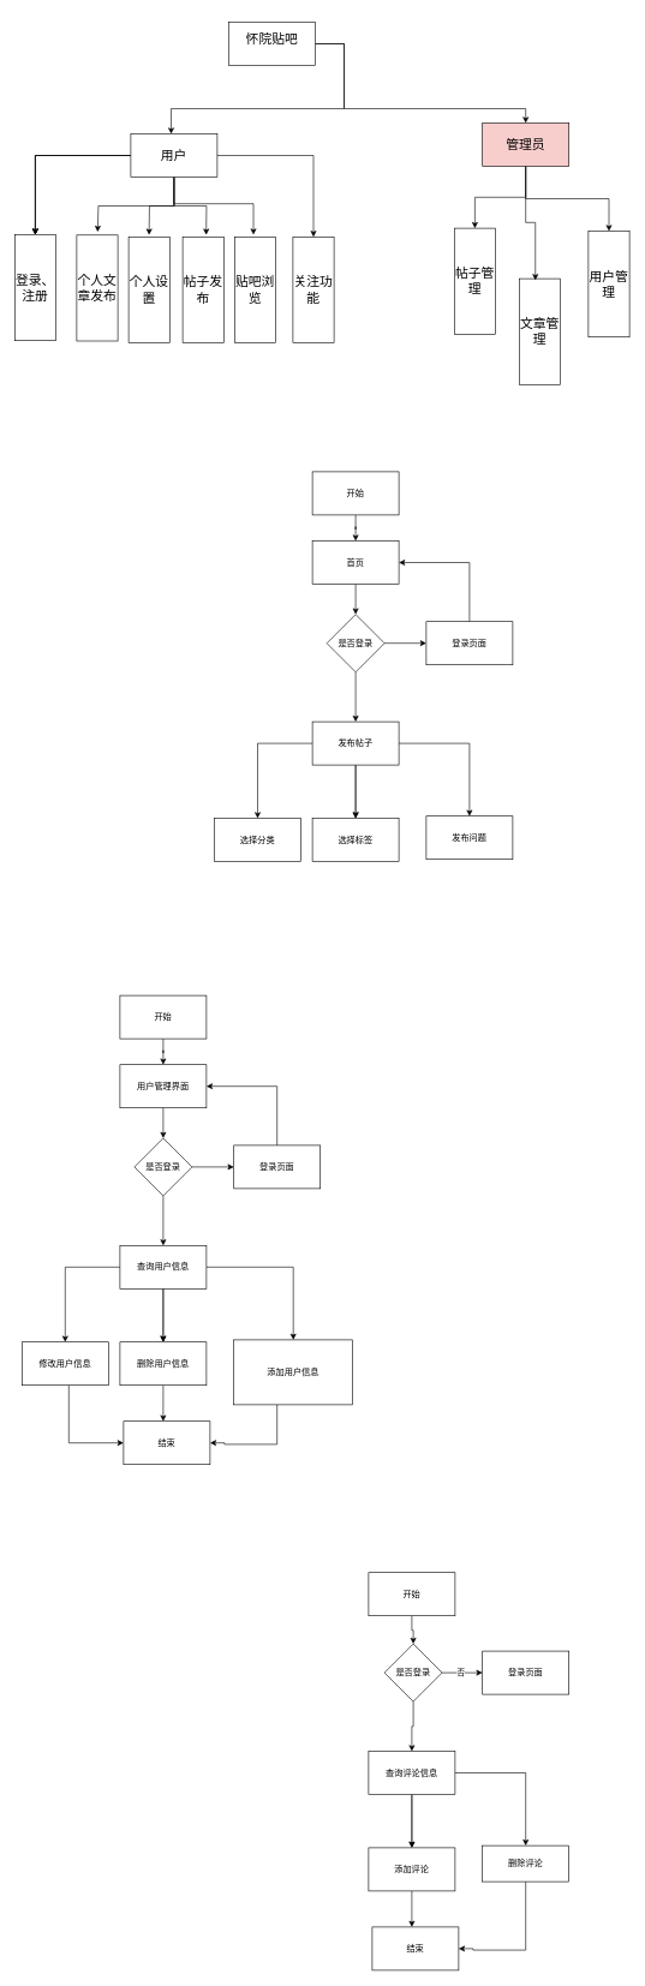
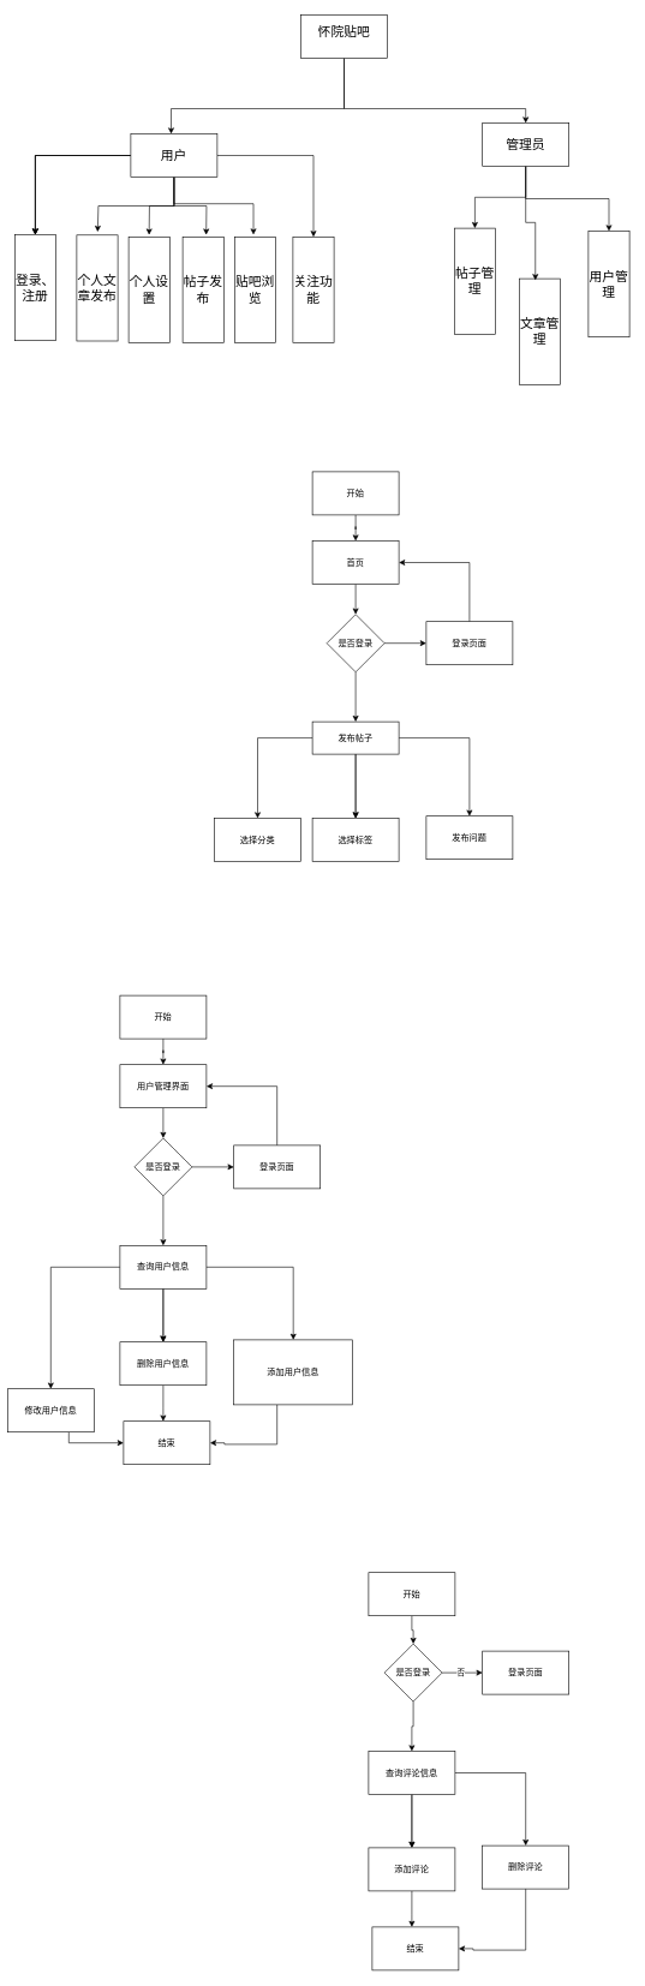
  <mxCell id="0" />
  <mxCell id="1" parent="0" />
  <mxCell id="2" value="" style="edgeStyle=orthogonalEdgeStyle;rounded=0;orthogonalLoop=1;jettySize=auto;html=1;" parent="1" source="4" target="13" edge="1"><mxGeometry relative="1" as="geometry"><Array as="points"><mxPoint x="477" y="150" /><mxPoint x="237" y="150" /></Array></mxGeometry></mxCell>
  <mxCell id="3" value="" style="edgeStyle=orthogonalEdgeStyle;rounded=0;orthogonalLoop=1;jettySize=auto;html=1;" parent="1" source="4" target="16" edge="1"><mxGeometry relative="1" as="geometry"><Array as="points"><mxPoint x="477" y="150" /><mxPoint x="729" y="150" /></Array></mxGeometry></mxCell>
- <mxCell id="4" value="&lt;font style=&quot;font-size: 18px;&quot;&gt;怀院贴吧&lt;/font&gt;&lt;div&gt;&lt;br&gt;&lt;/div&gt;" style="rounded=0;whiteSpace=wrap;html=1;" parent="1" vertex="1"><mxGeometry x="317" y="30" width="120" height="60" as="geometry" /></mxCell>
+ <mxCell id="4" value="&lt;font style=&quot;font-size: 18px;&quot;&gt;怀院贴吧&lt;/font&gt;&lt;div&gt;&lt;br&gt;&lt;/div&gt;" style="rounded=0;whiteSpace=wrap;html=1;" parent="1" vertex="1"><mxGeometry x="417" y="20" width="120" height="60" as="geometry" /></mxCell>
  <mxCell id="5" value="" style="edgeStyle=orthogonalEdgeStyle;rounded=0;orthogonalLoop=1;jettySize=auto;html=1;" parent="1" source="13" target="17" edge="1"><mxGeometry relative="1" as="geometry" /></mxCell>
  <mxCell id="6" value="" style="edgeStyle=orthogonalEdgeStyle;rounded=0;orthogonalLoop=1;jettySize=auto;html=1;" parent="1" source="13" target="17" edge="1"><mxGeometry relative="1" as="geometry" /></mxCell>
  <mxCell id="7" value="" style="edgeStyle=orthogonalEdgeStyle;rounded=0;orthogonalLoop=1;jettySize=auto;html=1;" parent="1" source="13" target="17" edge="1"><mxGeometry relative="1" as="geometry" /></mxCell>
  <mxCell id="8" value="" style="edgeStyle=orthogonalEdgeStyle;rounded=0;orthogonalLoop=1;jettySize=auto;html=1;" parent="1" source="13" edge="1"><mxGeometry relative="1" as="geometry"><mxPoint x="135" y="321" as="targetPoint" /><Array as="points"><mxPoint x="241" y="285" /><mxPoint x="136" y="285" /></Array></mxGeometry></mxCell>
  <mxCell id="9" style="edgeStyle=orthogonalEdgeStyle;rounded=0;orthogonalLoop=1;jettySize=auto;html=1;" parent="1" source="13" edge="1"><mxGeometry relative="1" as="geometry"><mxPoint x="206.4" y="325.2" as="targetPoint" /></mxGeometry></mxCell>
  <mxCell id="10" style="edgeStyle=orthogonalEdgeStyle;rounded=0;orthogonalLoop=1;jettySize=auto;html=1;" parent="1" source="13" edge="1"><mxGeometry relative="1" as="geometry"><mxPoint x="285.6" y="325.2" as="targetPoint" /></mxGeometry></mxCell>
  <mxCell id="11" style="edgeStyle=orthogonalEdgeStyle;rounded=0;orthogonalLoop=1;jettySize=auto;html=1;" parent="1" edge="1"><mxGeometry relative="1" as="geometry"><mxPoint x="351.2" y="325" as="targetPoint" /><mxPoint x="301" y="213.2" as="sourcePoint" /><Array as="points"><mxPoint x="241" y="213" /><mxPoint x="241" y="282" /><mxPoint x="351" y="282" /></Array></mxGeometry></mxCell>
  <mxCell id="12" style="edgeStyle=orthogonalEdgeStyle;rounded=0;orthogonalLoop=1;jettySize=auto;html=1;entryX=0.5;entryY=0;entryDx=0;entryDy=0;" parent="1" source="13" target="22" edge="1"><mxGeometry relative="1" as="geometry" /></mxCell>
  <mxCell id="13" value="&lt;div&gt;&lt;span style=&quot;font-size: 18px;&quot;&gt;用户&lt;/span&gt;&lt;/div&gt;" style="rounded=0;whiteSpace=wrap;html=1;" parent="1" vertex="1"><mxGeometry x="181" y="185" width="120" height="60" as="geometry" /></mxCell>
  <mxCell id="14" style="edgeStyle=orthogonalEdgeStyle;rounded=0;orthogonalLoop=1;jettySize=auto;html=1;" parent="1" source="16" target="23" edge="1"><mxGeometry relative="1" as="geometry" /></mxCell>
  <mxCell id="15" style="edgeStyle=orthogonalEdgeStyle;rounded=0;orthogonalLoop=1;jettySize=auto;html=1;entryX=0.5;entryY=0;entryDx=0;entryDy=0;" parent="1" source="16" target="25" edge="1"><mxGeometry relative="1" as="geometry"><Array as="points"><mxPoint x="729" y="275" /><mxPoint x="845" y="275" /></Array></mxGeometry></mxCell>
- <mxCell id="16" value="&lt;div&gt;&lt;span style=&quot;font-size: 18px;&quot;&gt;管理员&lt;/span&gt;&lt;/div&gt;" style="rounded=0;whiteSpace=wrap;html=1;fillColor=#f8cecc;" parent="1" vertex="1"><mxGeometry x="669" y="170" width="120" height="60" as="geometry" /></mxCell>
+ <mxCell id="16" value="&lt;div&gt;&lt;span style=&quot;font-size: 18px;&quot;&gt;管理员&lt;/span&gt;&lt;/div&gt;" style="rounded=0;whiteSpace=wrap;html=1;" parent="1" vertex="1"><mxGeometry x="669" y="170" width="120" height="60" as="geometry" /></mxCell>
  <mxCell id="17" value="&lt;span style=&quot;font-size: 18px;&quot;&gt;登录、注册&lt;/span&gt;" style="rounded=0;whiteSpace=wrap;html=1;" parent="1" vertex="1"><mxGeometry x="20" y="325" width="57" height="147" as="geometry" /></mxCell>
  <mxCell id="18" value="&lt;font style=&quot;font-size: 18px;&quot;&gt;贴吧浏览&lt;/font&gt;" style="rounded=0;whiteSpace=wrap;html=1;" parent="1" vertex="1"><mxGeometry x="325" y="328" width="57" height="147" as="geometry" /></mxCell>
  <mxCell id="19" value="&lt;font style=&quot;font-size: 18px;&quot;&gt;个人文章发布&lt;/font&gt;" style="rounded=0;whiteSpace=wrap;html=1;" parent="1" vertex="1"><mxGeometry x="106" y="325.5" width="57" height="147" as="geometry" /></mxCell>
  <mxCell id="20" value="&lt;font style=&quot;font-size: 18px;&quot;&gt;个人设置&lt;/font&gt;" style="rounded=0;whiteSpace=wrap;html=1;" parent="1" vertex="1"><mxGeometry x="178" y="328" width="57" height="147" as="geometry" /></mxCell>
  <mxCell id="21" value="&lt;font style=&quot;font-size: 18px;&quot;&gt;帖子发布&lt;/font&gt;" style="rounded=0;whiteSpace=wrap;html=1;" parent="1" vertex="1"><mxGeometry x="253" y="328" width="57" height="147" as="geometry" /></mxCell>
  <mxCell id="22" value="&lt;font style=&quot;font-size: 18px;&quot;&gt;关注功能&lt;/font&gt;" style="rounded=0;whiteSpace=wrap;html=1;" parent="1" vertex="1"><mxGeometry x="406" y="328" width="57" height="147" as="geometry" /></mxCell>
  <mxCell id="23" value="&lt;font style=&quot;font-size: 18px;&quot;&gt;帖子管理&lt;/font&gt;" style="rounded=0;whiteSpace=wrap;html=1;" parent="1" vertex="1"><mxGeometry x="630" y="316" width="57" height="147" as="geometry" /></mxCell>
  <mxCell id="24" value="&lt;span style=&quot;font-size: 18px;&quot;&gt;文章管理&lt;/span&gt;" style="rounded=0;whiteSpace=wrap;html=1;" parent="1" vertex="1"><mxGeometry x="720" y="386" width="57" height="147" as="geometry" /></mxCell>
  <mxCell id="25" value="&lt;span style=&quot;font-size: 18px;&quot;&gt;用户管理&lt;/span&gt;" style="rounded=0;whiteSpace=wrap;html=1;" parent="1" vertex="1"><mxGeometry x="816" y="320" width="57" height="147" as="geometry" /></mxCell>
  <mxCell id="26" style="edgeStyle=orthogonalEdgeStyle;rounded=0;orthogonalLoop=1;jettySize=auto;html=1;entryX=0.393;entryY=0.014;entryDx=0;entryDy=0;entryPerimeter=0;" parent="1" source="16" target="24" edge="1"><mxGeometry relative="1" as="geometry" /></mxCell>
  <mxCell id="27" value="" style="edgeStyle=orthogonalEdgeStyle;rounded=0;orthogonalLoop=1;jettySize=auto;html=1;" parent="1" source="28" target="30" edge="1"><mxGeometry relative="1" as="geometry" /></mxCell>
  <mxCell id="28" value="开始" style="rounded=0;whiteSpace=wrap;html=1;flipH=1;flipV=0;" parent="1" vertex="1"><mxGeometry x="433" y="654" width="120" height="60" as="geometry" /></mxCell>
  <mxCell id="29" value="" style="edgeStyle=orthogonalEdgeStyle;rounded=0;orthogonalLoop=1;jettySize=auto;html=1;" parent="1" source="30" target="33" edge="1"><mxGeometry relative="1" as="geometry" /></mxCell>
  <mxCell id="30" value="首页" style="whiteSpace=wrap;html=1;rounded=0;flipH=0;flipV=0;direction=east;" parent="1" vertex="1"><mxGeometry x="433" y="750" width="120" height="60" as="geometry" /></mxCell>
  <mxCell id="31" value="" style="edgeStyle=orthogonalEdgeStyle;rounded=0;orthogonalLoop=1;jettySize=auto;html=1;" parent="1" source="33" target="38" edge="1"><mxGeometry relative="1" as="geometry" /></mxCell>
  <mxCell id="32" value="" style="edgeStyle=orthogonalEdgeStyle;rounded=0;orthogonalLoop=1;jettySize=auto;html=1;" parent="1" source="33" target="43" edge="1"><mxGeometry relative="1" as="geometry" /></mxCell>
  <mxCell id="33" value="是否登录" style="rhombus;whiteSpace=wrap;html=1;rounded=0;flipH=0;flipV=0;direction=east;" parent="1" vertex="1"><mxGeometry x="453" y="852" width="80" height="80" as="geometry" /></mxCell>
  <mxCell id="34" value="" style="edgeStyle=orthogonalEdgeStyle;rounded=0;orthogonalLoop=1;jettySize=auto;html=1;" parent="1" source="38" target="39" edge="1"><mxGeometry relative="1" as="geometry" /></mxCell>
  <mxCell id="35" value="" style="edgeStyle=orthogonalEdgeStyle;rounded=0;orthogonalLoop=1;jettySize=auto;html=1;" parent="1" source="38" target="40" edge="1"><mxGeometry relative="1" as="geometry" /></mxCell>
  <mxCell id="36" value="" style="edgeStyle=orthogonalEdgeStyle;rounded=0;orthogonalLoop=1;jettySize=auto;html=1;" parent="1" source="38" target="40" edge="1"><mxGeometry relative="1" as="geometry" /></mxCell>
  <mxCell id="37" style="edgeStyle=orthogonalEdgeStyle;rounded=0;orthogonalLoop=1;jettySize=auto;html=1;" parent="1" source="38" target="41" edge="1"><mxGeometry relative="1" as="geometry" /></mxCell>
- <mxCell id="38" value="发布帖子" style="whiteSpace=wrap;html=1;rounded=0;flipH=0;flipV=0;direction=east;" parent="1" vertex="1"><mxGeometry x="433" y="1001" width="120" height="60" as="geometry" /></mxCell>
+ <mxCell id="38" value="发布帖子" style="whiteSpace=wrap;html=1;rounded=0;flipH=0;flipV=0;direction=east;" parent="1" vertex="1"><mxGeometry x="433" y="1001" width="120" height="45" as="geometry" /></mxCell>
  <mxCell id="39" value="选择分类" style="whiteSpace=wrap;html=1;rounded=0;flipH=1;flipV=0;" parent="1" vertex="1"><mxGeometry x="297" y="1135" width="120" height="60" as="geometry" /></mxCell>
  <mxCell id="40" value="选择标签" style="whiteSpace=wrap;html=1;rounded=0;flipH=1;flipV=0;" parent="1" vertex="1"><mxGeometry x="433" y="1135" width="120" height="60" as="geometry" /></mxCell>
  <mxCell id="41" value="发布问题" style="rounded=0;whiteSpace=wrap;html=1;flipH=1;flipV=0;" parent="1" vertex="1"><mxGeometry x="591" y="1132" width="120" height="60" as="geometry" /></mxCell>
  <mxCell id="42" style="edgeStyle=orthogonalEdgeStyle;rounded=0;orthogonalLoop=1;jettySize=auto;html=1;entryX=1;entryY=0.5;entryDx=0;entryDy=0;" parent="1" source="43" target="30" edge="1"><mxGeometry relative="1" as="geometry"><Array as="points"><mxPoint x="651" y="780" /></Array></mxGeometry></mxCell>
  <mxCell id="43" value="登录页面" style="whiteSpace=wrap;html=1;rounded=0;flipH=0;flipV=0;direction=east;" parent="1" vertex="1"><mxGeometry x="591" y="862" width="120" height="60" as="geometry" /></mxCell>
  <mxCell id="44" value="" style="edgeStyle=orthogonalEdgeStyle;rounded=0;orthogonalLoop=1;jettySize=auto;html=1;" edge="1" parent="1" source="45" target="47"><mxGeometry relative="1" as="geometry" /></mxCell>
  <mxCell id="45" value="开始" style="rounded=0;whiteSpace=wrap;html=1;flipH=1;flipV=0;" vertex="1" parent="1"><mxGeometry x="166" y="1381" width="120" height="60" as="geometry" /></mxCell>
  <mxCell id="46" value="" style="edgeStyle=orthogonalEdgeStyle;rounded=0;orthogonalLoop=1;jettySize=auto;html=1;" edge="1" parent="1" source="47" target="50"><mxGeometry relative="1" as="geometry" /></mxCell>
  <mxCell id="47" value="用户管理界面" style="whiteSpace=wrap;html=1;rounded=0;flipH=0;flipV=0;direction=east;" vertex="1" parent="1"><mxGeometry x="166" y="1477" width="120" height="60" as="geometry" /></mxCell>
  <mxCell id="48" value="" style="edgeStyle=orthogonalEdgeStyle;rounded=0;orthogonalLoop=1;jettySize=auto;html=1;" edge="1" parent="1" source="50" target="55"><mxGeometry relative="1" as="geometry" /></mxCell>
  <mxCell id="49" value="" style="edgeStyle=orthogonalEdgeStyle;rounded=0;orthogonalLoop=1;jettySize=auto;html=1;" edge="1" parent="1" source="50" target="63"><mxGeometry relative="1" as="geometry" /></mxCell>
  <mxCell id="50" value="是否登录" style="rhombus;whiteSpace=wrap;html=1;rounded=0;flipH=0;flipV=0;direction=east;" vertex="1" parent="1"><mxGeometry x="186" y="1579" width="80" height="80" as="geometry" /></mxCell>
  <mxCell id="51" value="" style="edgeStyle=orthogonalEdgeStyle;rounded=0;orthogonalLoop=1;jettySize=auto;html=1;" edge="1" parent="1" source="55" target="57"><mxGeometry relative="1" as="geometry" /></mxCell>
  <mxCell id="52" value="" style="edgeStyle=orthogonalEdgeStyle;rounded=0;orthogonalLoop=1;jettySize=auto;html=1;" edge="1" parent="1" source="55" target="59"><mxGeometry relative="1" as="geometry" /></mxCell>
  <mxCell id="53" value="" style="edgeStyle=orthogonalEdgeStyle;rounded=0;orthogonalLoop=1;jettySize=auto;html=1;" edge="1" parent="1" source="55" target="59"><mxGeometry relative="1" as="geometry" /></mxCell>
  <mxCell id="54" style="edgeStyle=orthogonalEdgeStyle;rounded=0;orthogonalLoop=1;jettySize=auto;html=1;" edge="1" parent="1" source="55" target="61"><mxGeometry relative="1" as="geometry" /></mxCell>
  <mxCell id="55" value="查询用户信息" style="whiteSpace=wrap;html=1;rounded=0;flipH=0;flipV=0;direction=east;" vertex="1" parent="1"><mxGeometry x="166" y="1728" width="120" height="60" as="geometry" /></mxCell>
  <mxCell id="56" style="edgeStyle=orthogonalEdgeStyle;rounded=0;orthogonalLoop=1;jettySize=auto;html=1;" edge="1" parent="1" source="57" target="64"><mxGeometry relative="1" as="geometry"><Array as="points"><mxPoint x="95" y="2002" /></Array></mxGeometry></mxCell>
- <mxCell id="57" value="修改用户信息" style="whiteSpace=wrap;html=1;rounded=0;flipH=1;flipV=0;" vertex="1" parent="1"><mxGeometry x="30" y="1862" width="120" height="60" as="geometry" /></mxCell>
+ <mxCell id="57" value="修改用户信息" style="whiteSpace=wrap;html=1;rounded=0;flipH=1;flipV=0;" vertex="1" parent="1"><mxGeometry x="10" y="1927" width="120" height="60" as="geometry" /></mxCell>
  <mxCell id="58" value="" style="edgeStyle=orthogonalEdgeStyle;rounded=0;orthogonalLoop=1;jettySize=auto;html=1;" edge="1" parent="1" source="59" target="64"><mxGeometry relative="1" as="geometry"><Array as="points"><mxPoint x="226" y="1954" /><mxPoint x="226" y="1954" /></Array></mxGeometry></mxCell>
  <mxCell id="59" value="删除用户信息" style="whiteSpace=wrap;html=1;rounded=0;flipH=1;flipV=0;" vertex="1" parent="1"><mxGeometry x="166" y="1862" width="120" height="60" as="geometry" /></mxCell>
  <mxCell id="60" style="edgeStyle=orthogonalEdgeStyle;rounded=0;orthogonalLoop=1;jettySize=auto;html=1;entryX=1;entryY=0.5;entryDx=0;entryDy=0;" edge="1" parent="1" source="61" target="64"><mxGeometry relative="1" as="geometry"><Array as="points"><mxPoint x="384" y="2004" /><mxPoint x="311" y="2004" /><mxPoint x="311" y="2002" /></Array></mxGeometry></mxCell>
  <mxCell id="61" value="添加用户信息" style="rounded=0;whiteSpace=wrap;html=1;flipH=1;flipV=0;" vertex="1" parent="1"><mxGeometry x="324" y="1859" width="165" height="90" as="geometry" /></mxCell>
  <mxCell id="62" style="edgeStyle=orthogonalEdgeStyle;rounded=0;orthogonalLoop=1;jettySize=auto;html=1;entryX=1;entryY=0.5;entryDx=0;entryDy=0;" edge="1" parent="1" source="63" target="47"><mxGeometry relative="1" as="geometry"><Array as="points"><mxPoint x="384" y="1507" /></Array></mxGeometry></mxCell>
  <mxCell id="63" value="登录页面" style="whiteSpace=wrap;html=1;rounded=0;flipH=0;flipV=0;direction=east;" vertex="1" parent="1"><mxGeometry x="324" y="1589" width="120" height="60" as="geometry" /></mxCell>
  <mxCell id="64" value="结束" style="rounded=0;whiteSpace=wrap;html=1;" vertex="1" parent="1"><mxGeometry x="171" y="1972" width="120" height="60" as="geometry" /></mxCell>
  <mxCell id="65" value="" style="edgeStyle=orthogonalEdgeStyle;rounded=0;orthogonalLoop=1;jettySize=auto;html=1;" edge="1" parent="1" source="66" target="70"><mxGeometry relative="1" as="geometry" /></mxCell>
  <mxCell id="66" value="开始" style="rounded=0;whiteSpace=wrap;html=1;flipH=1;flipV=0;" vertex="1" parent="1"><mxGeometry x="511" y="2182" width="120" height="60" as="geometry" /></mxCell>
  <mxCell id="67" value="" style="edgeStyle=orthogonalEdgeStyle;rounded=0;orthogonalLoop=1;jettySize=auto;html=1;" edge="1" parent="1" source="70" target="74"><mxGeometry relative="1" as="geometry" /></mxCell>
  <mxCell id="68" value="" style="edgeStyle=orthogonalEdgeStyle;rounded=0;orthogonalLoop=1;jettySize=auto;html=1;" edge="1" parent="1" source="70" target="79"><mxGeometry relative="1" as="geometry" /></mxCell>
  <mxCell id="69" value="否" style="edgeLabel;html=1;align=center;verticalAlign=middle;resizable=0;points=[];" vertex="1" connectable="0" parent="68"><mxGeometry x="-0.111" y="1" relative="1" as="geometry"><mxPoint as="offset" /></mxGeometry></mxCell>
  <mxCell id="70" value="是否登录" style="rhombus;whiteSpace=wrap;html=1;rounded=0;flipH=0;flipV=0;direction=east;" vertex="1" parent="1"><mxGeometry x="533" y="2281" width="80" height="80" as="geometry" /></mxCell>
  <mxCell id="71" value="" style="edgeStyle=orthogonalEdgeStyle;rounded=0;orthogonalLoop=1;jettySize=auto;html=1;" edge="1" parent="1" source="74" target="76"><mxGeometry relative="1" as="geometry" /></mxCell>
  <mxCell id="72" value="" style="edgeStyle=orthogonalEdgeStyle;rounded=0;orthogonalLoop=1;jettySize=auto;html=1;" edge="1" parent="1" source="74" target="76"><mxGeometry relative="1" as="geometry" /></mxCell>
  <mxCell id="73" style="edgeStyle=orthogonalEdgeStyle;rounded=0;orthogonalLoop=1;jettySize=auto;html=1;" edge="1" parent="1" source="74" target="78"><mxGeometry relative="1" as="geometry" /></mxCell>
  <mxCell id="74" value="查询评论信息" style="whiteSpace=wrap;html=1;rounded=0;flipH=0;flipV=0;direction=east;" vertex="1" parent="1"><mxGeometry x="511" y="2430" width="120" height="60" as="geometry" /></mxCell>
  <mxCell id="75" value="" style="edgeStyle=orthogonalEdgeStyle;rounded=0;orthogonalLoop=1;jettySize=auto;html=1;" edge="1" parent="1" source="76" target="80"><mxGeometry relative="1" as="geometry"><Array as="points"><mxPoint x="571" y="2656" /><mxPoint x="571" y="2656" /></Array></mxGeometry></mxCell>
  <mxCell id="76" value="添加评论" style="whiteSpace=wrap;html=1;rounded=0;flipH=1;flipV=0;" vertex="1" parent="1"><mxGeometry x="511" y="2564" width="120" height="60" as="geometry" /></mxCell>
  <mxCell id="77" style="edgeStyle=orthogonalEdgeStyle;rounded=0;orthogonalLoop=1;jettySize=auto;html=1;entryX=1;entryY=0.5;entryDx=0;entryDy=0;" edge="1" parent="1" source="78" target="80"><mxGeometry relative="1" as="geometry"><Array as="points"><mxPoint x="729" y="2706" /><mxPoint x="656" y="2706" /><mxPoint x="656" y="2704" /></Array></mxGeometry></mxCell>
- <mxCell id="78" value="删除评论" style="rounded=0;whiteSpace=wrap;html=1;flipH=1;flipV=0;" vertex="1" parent="1"><mxGeometry x="669" y="2561" width="120" height="50" as="geometry" /></mxCell>
+ <mxCell id="78" value="删除评论" style="rounded=0;whiteSpace=wrap;html=1;flipH=1;flipV=0;" vertex="1" parent="1"><mxGeometry x="669" y="2561" width="120" height="60" as="geometry" /></mxCell>
  <mxCell id="79" value="登录页面" style="whiteSpace=wrap;html=1;rounded=0;flipH=0;flipV=0;direction=east;" vertex="1" parent="1"><mxGeometry x="669" y="2291" width="120" height="60" as="geometry" /></mxCell>
  <mxCell id="80" value="结束" style="rounded=0;whiteSpace=wrap;html=1;" vertex="1" parent="1"><mxGeometry x="516" y="2674" width="120" height="60" as="geometry" /></mxCell>
